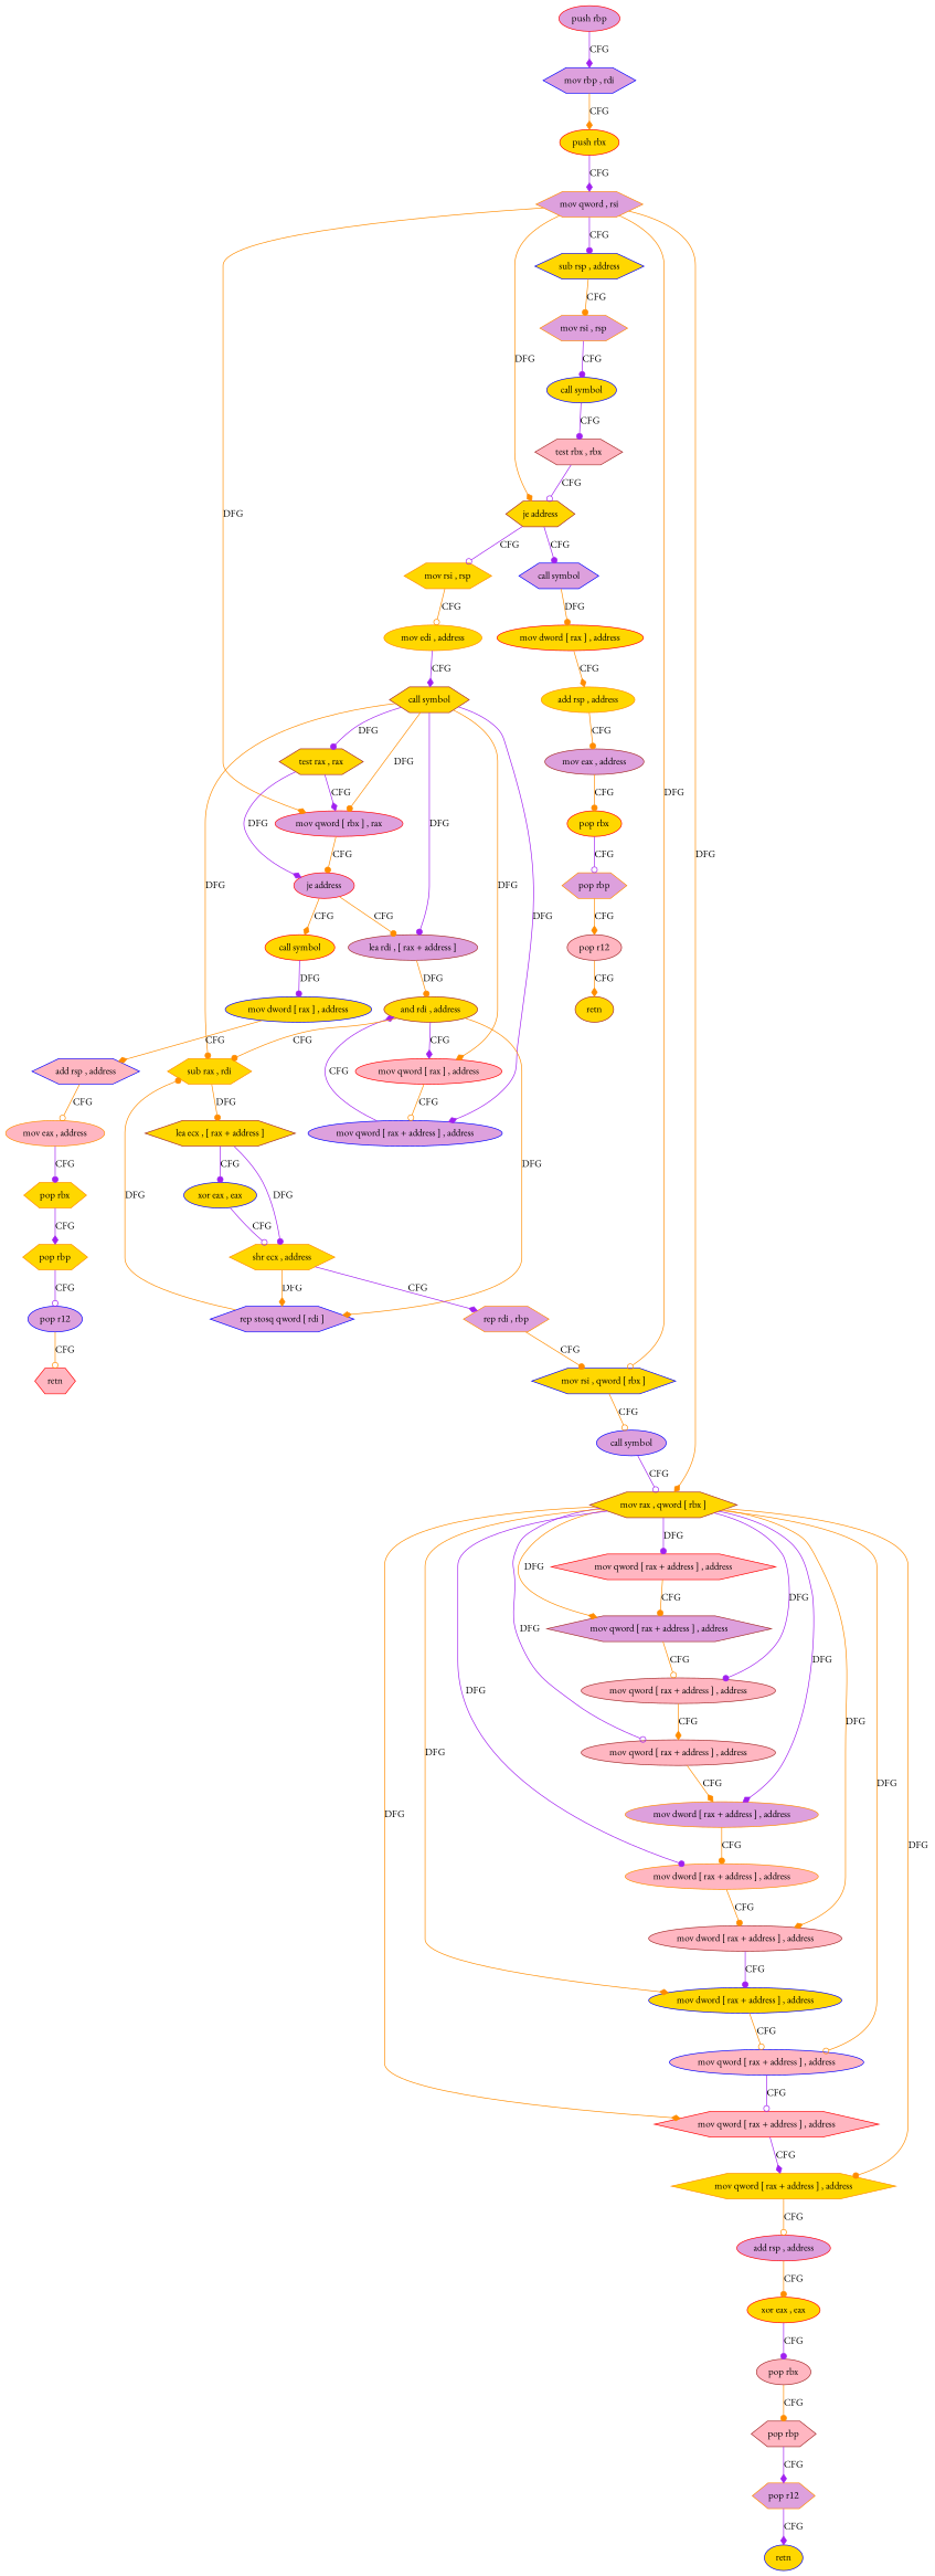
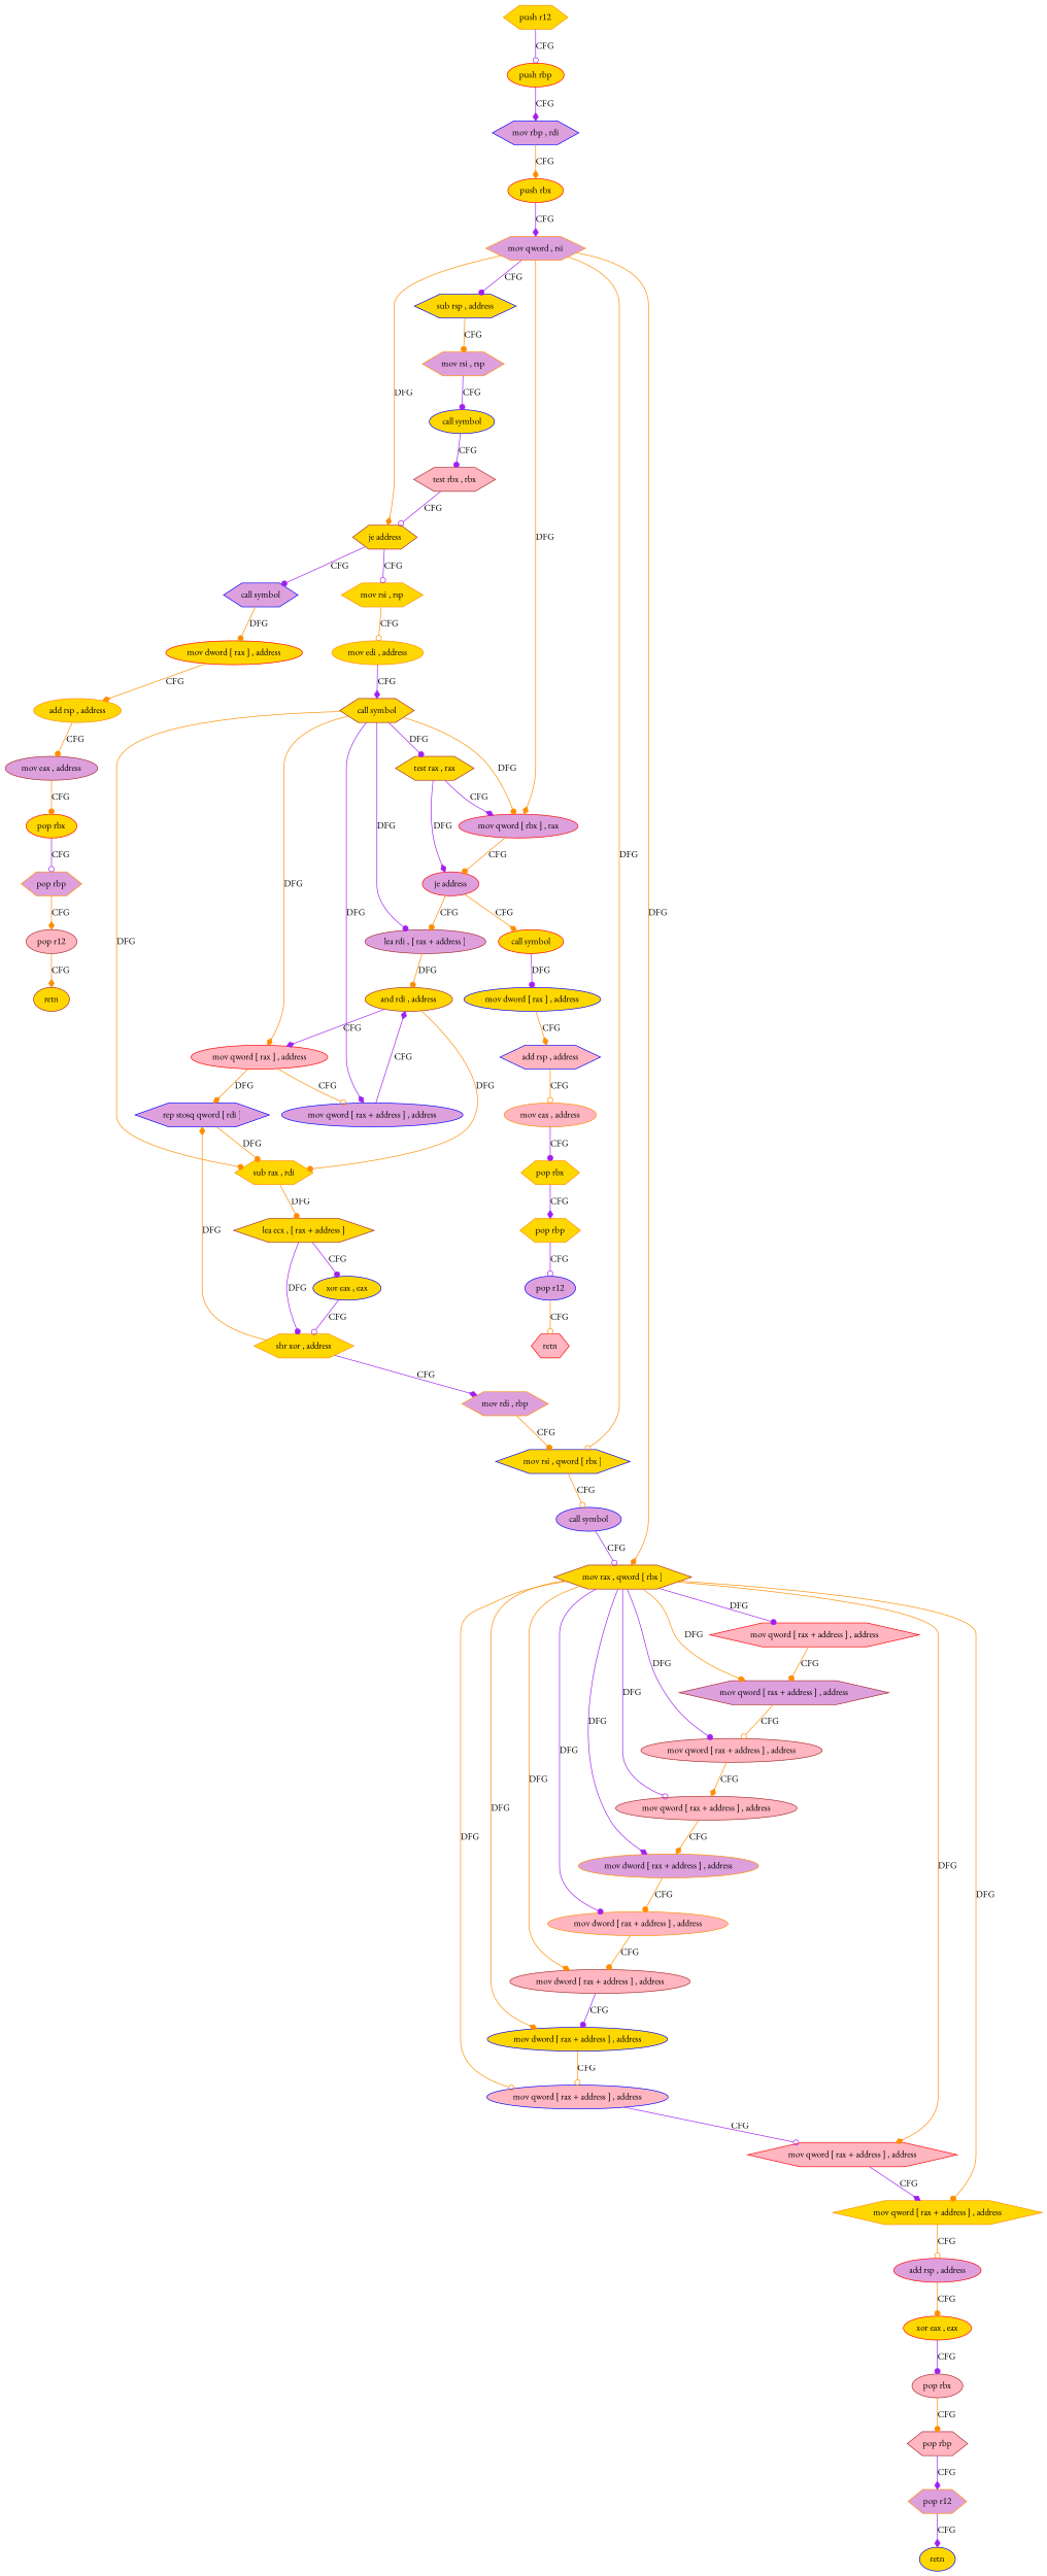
  digraph {
    fontname="EB Garamond"
    node [color=darkorange fillcolor=gold fontname="EB Garamond" shape=ellipse style=filled]
    edge [arrowhead=dot color=darkorange fontname="EB Garamond"]
-   n2 [color=red fillcolor=plum label="push rbp"]
+   n1 [label="push r12" shape=hexagon]
+   n2 [color=red label="push rbp"]
    n3 [color=blue fillcolor=plum label="mov rbp , rdi" shape=hexagon]
    n4 [color=red label="push rbx"]
    n5 [fillcolor=plum label="mov qword , rsi" shape=hexagon]
    n6 [color=blue label="sub rsp , address" shape=hexagon]
    n7 [color=brown label="je address" shape=hexagon]
    n8 [color=red fillcolor=plum label="mov qword [ rbx ] , rax"]
    n9 [color=blue label="mov rsi , qword [ rbx ]" shape=hexagon]
    n10 [color=brown label="mov rax , qword [ rbx ]" shape=hexagon]
    n11 [fillcolor=plum label="mov rsi , rsp" shape=hexagon]
    n12 [color=blue fillcolor=plum label="call symbol" shape=hexagon]
    n13 [label="mov rsi , rsp" shape=hexagon]
    n14 [color=red fillcolor=plum label="je address"]
    n15 [color=blue fillcolor=plum label="call symbol"]
    n16 [color=red fillcolor=lightpink label="mov qword [ rax + address ] , address" shape=hexagon]
    n17 [color=brown fillcolor=plum label="mov qword [ rax + address ] , address" shape=hexagon]
    n18 [color=brown fillcolor=lightpink label="mov qword [ rax + address ] , address"]
    n19 [color=brown fillcolor=lightpink label="mov qword [ rax + address ] , address"]
    n20 [fillcolor=plum label="mov dword [ rax + address ] , address"]
    n21 [fillcolor=lightpink label="mov dword [ rax + address ] , address"]
    n22 [color=brown fillcolor=lightpink label="mov dword [ rax + address ] , address"]
    n23 [color=blue label="mov dword [ rax + address ] , address"]
    n24 [color=blue fillcolor=lightpink label="mov qword [ rax + address ] , address"]
    n25 [color=red fillcolor=lightpink label="mov qword [ rax + address ] , address" shape=hexagon]
    n26 [label="mov qword [ rax + address ] , address" shape=hexagon]
    n27 [color=blue label="call symbol"]
    n28 [color=brown fillcolor=lightpink label="test rbx , rbx" shape=hexagon]
    n29 [color=red label="mov dword [ rax ] , address"]
    n30 [label="mov edi , address"]
    n31 [label="add rsp , address"]
    n32 [color=brown label="call symbol" shape=hexagon]
    n33 [color=brown fillcolor=plum label="mov eax , address"]
    n34 [color=red label="pop rbx"]
    n35 [fillcolor=plum label="pop rbp" shape=hexagon]
    n36 [color=brown fillcolor=lightpink label="pop r12"]
    n37 [color=brown label=retn]
    n38 [color=brown label="test rax , rax" shape=hexagon]
    n39 [color=brown fillcolor=plum label="lea rdi , [ rax + address ]"]
    n40 [color=red fillcolor=lightpink label="mov qword [ rax ] , address"]
    n41 [color=blue fillcolor=plum label="mov qword [ rax + address ] , address"]
    n42 [label="sub rax , rdi" shape=hexagon]
    n43 [color=brown label="and rdi , address"]
    n44 [color=brown label="lea ecx , [ rax + address ]" shape=hexagon]
    n45 [color=red label="call symbol"]
    n46 [color=blue label="mov dword [ rax ] , address"]
    n47 [color=blue fillcolor=lightpink label="add rsp , address" shape=hexagon]
    n48 [color=blue fillcolor=plum label="rep stosq qword [ rdi ]" shape=hexagon]
    n49 [fillcolor=lightpink label="mov eax , address"]
    n50 [label="pop rbx" shape=hexagon]
    n51 [label="pop rbp" shape=hexagon]
    n52 [color=blue fillcolor=plum label="pop r12"]
    n53 [color=red fillcolor=lightpink label=retn shape=hexagon]
    n54 [color=blue label="xor eax , eax"]
-   n55 [label="shr ecx , address" shape=hexagon]
-   n56 [fillcolor=plum label="rep rdi , rbp" shape=hexagon]
+   n55 [label="shr xor , address" shape=hexagon]
+   n56 [fillcolor=plum label="mov rdi , rbp" shape=hexagon]
    n57 [color=red fillcolor=plum label="add rsp , address"]
    n58 [color=red label="xor eax , eax"]
    n59 [color=brown fillcolor=lightpink label="pop rbx"]
    n60 [color=brown fillcolor=lightpink label="pop rbp" shape=hexagon]
    n61 [fillcolor=plum label="pop r12" shape=hexagon]
    n62 [color=blue label=retn]
+   n1 -> n2 [arrowhead=odot color=purple label=CFG]
    n2 -> n3 [arrowhead=diamond color=purple label=CFG]
    n3 -> n4 [arrowhead=diamond label=CFG]
    n4 -> n5 [arrowhead=diamond color=purple label=CFG]
    n5 -> n6 [color=purple label=CFG]
    n5 -> n7 [arrowhead=diamond label=DFG]
    n5 -> n8 [arrowhead=diamond label=DFG]
    n5 -> n9 [arrowhead=odot label=DFG]
    n5 -> n10 [arrowhead=diamond label=DFG]
    n6 -> n11 [label=CFG]
    n7 -> n12 [color=purple label=CFG]
    n7 -> n13 [arrowhead=odot color=purple label=CFG]
    n8 -> n14 [label=CFG]
    n9 -> n15 [arrowhead=odot label=CFG]
    n10 -> n16 [color=purple label=DFG]
    n10 -> n17 [arrowhead=diamond label=DFG]
    n10 -> n18 [color=purple label=DFG]
    n10 -> n19 [arrowhead=odot color=purple label=DFG]
    n10 -> n20 [arrowhead=diamond color=purple label=DFG]
    n10 -> n21 [color=purple label=DFG]
    n10 -> n22 [arrowhead=diamond label=DFG]
    n10 -> n23 [arrowhead=diamond label=DFG]
    n10 -> n24 [arrowhead=odot label=DFG]
    n10 -> n25 [arrowhead=diamond label=DFG]
    n10 -> n26 [label=DFG]
    n11 -> n27 [color=purple label=CFG]
    n12 -> n29 [label=DFG]
    n13 -> n30 [arrowhead=odot label=CFG]
    n14 -> n39 [label=CFG]
    n14 -> n45 [arrowhead=diamond label=CFG]
    n15 -> n10 [arrowhead=odot color=purple label=CFG]
    n16 -> n17 [label=CFG]
    n17 -> n18 [arrowhead=odot label=CFG]
    n18 -> n19 [arrowhead=diamond label=CFG]
    n19 -> n20 [arrowhead=diamond label=CFG]
    n20 -> n21 [label=CFG]
    n21 -> n22 [label=CFG]
    n22 -> n23 [color=purple label=CFG]
    n23 -> n24 [arrowhead=odot label=CFG]
    n24 -> n25 [arrowhead=odot color=purple label=CFG]
    n25 -> n26 [arrowhead=diamond color=purple label=CFG]
    n26 -> n57 [arrowhead=odot label=CFG]
    n27 -> n28 [color=purple label=CFG]
    n28 -> n7 [arrowhead=odot color=purple label=CFG]
    n29 -> n31 [arrowhead=diamond label=CFG]
    n30 -> n32 [arrowhead=diamond color=purple label=CFG]
    n31 -> n33 [label=CFG]
    n32 -> n8 [label=DFG]
    n32 -> n38 [color=purple label=DFG]
    n32 -> n39 [color=purple label=DFG]
    n32 -> n40 [arrowhead=diamond label=DFG]
    n32 -> n41 [arrowhead=diamond color=purple label=DFG]
    n32 -> n42 [label=DFG]
    n33 -> n34 [label=CFG]
    n34 -> n35 [arrowhead=odot color=purple label=CFG]
    n35 -> n36 [arrowhead=diamond label=CFG]
    n36 -> n37 [arrowhead=diamond label=CFG]
    n38 -> n8 [arrowhead=diamond color=purple label=CFG]
    n38 -> n14 [arrowhead=diamond color=purple label=DFG]
    n39 -> n43 [label=DFG]
    n40 -> n41 [arrowhead=odot label=CFG]
    n41 -> n43 [arrowhead=diamond color=purple label=CFG]
    n42 -> n44 [label=DFG]
    n43 -> n40 [arrowhead=diamond color=purple label=CFG]
-   n43 -> n42 [label=CFG]
-   n43 -> n48 [arrowhead=diamond label=DFG]
+   n43 -> n42 [label=DFG]
+   n40 -> n48 [arrowhead=diamond label=DFG]
    n44 -> n54 [color=purple label=CFG]
    n44 -> n55 [color=purple label=DFG]
    n45 -> n46 [color=purple label=DFG]
    n46 -> n47 [arrowhead=diamond label=CFG]
    n47 -> n49 [arrowhead=odot label=CFG]
    n48 -> n42 [label=DFG]
    n49 -> n50 [color=purple label=CFG]
    n50 -> n51 [arrowhead=diamond color=purple label=CFG]
    n51 -> n52 [arrowhead=odot color=purple label=CFG]
    n52 -> n53 [arrowhead=odot label=CFG]
    n54 -> n55 [arrowhead=odot color=purple label=CFG]
    n55 -> n48 [arrowhead=diamond label=DFG]
    n55 -> n56 [arrowhead=diamond color=purple label=CFG]
    n56 -> n9 [label=CFG]
    n57 -> n58 [label=CFG]
    n58 -> n59 [color=purple label=CFG]
    n59 -> n60 [label=CFG]
    n60 -> n61 [arrowhead=diamond color=purple label=CFG]
    n61 -> n62 [arrowhead=diamond color=purple label=CFG]
  }
